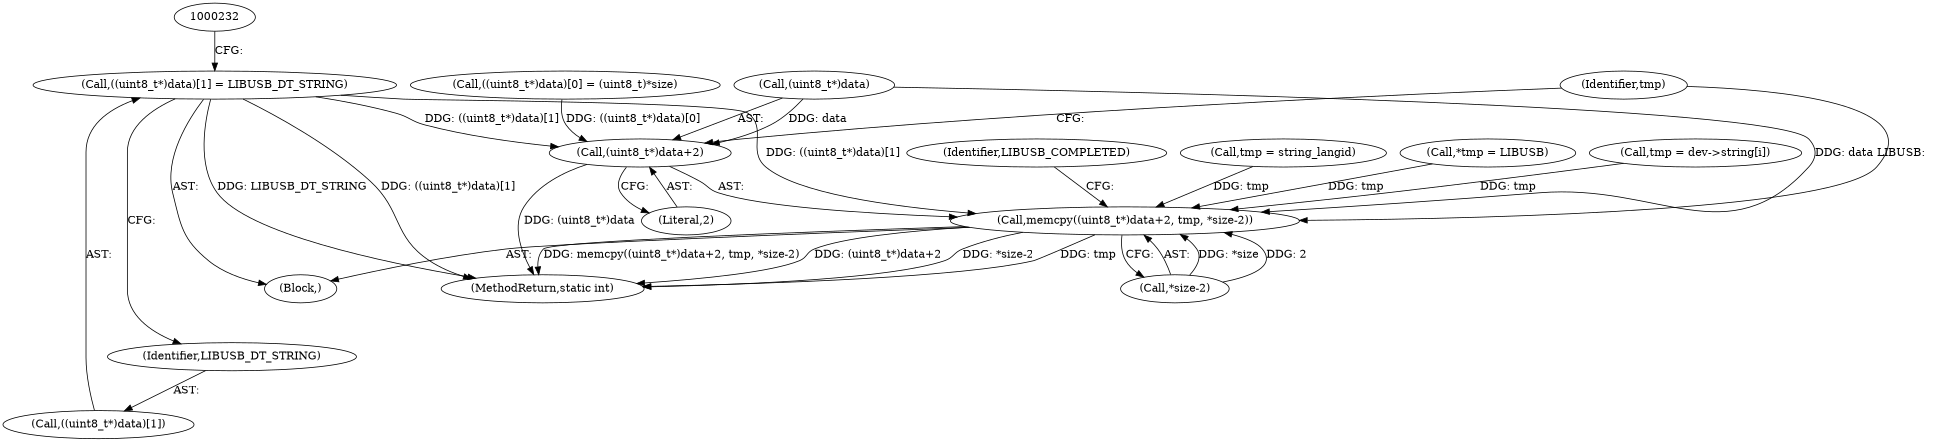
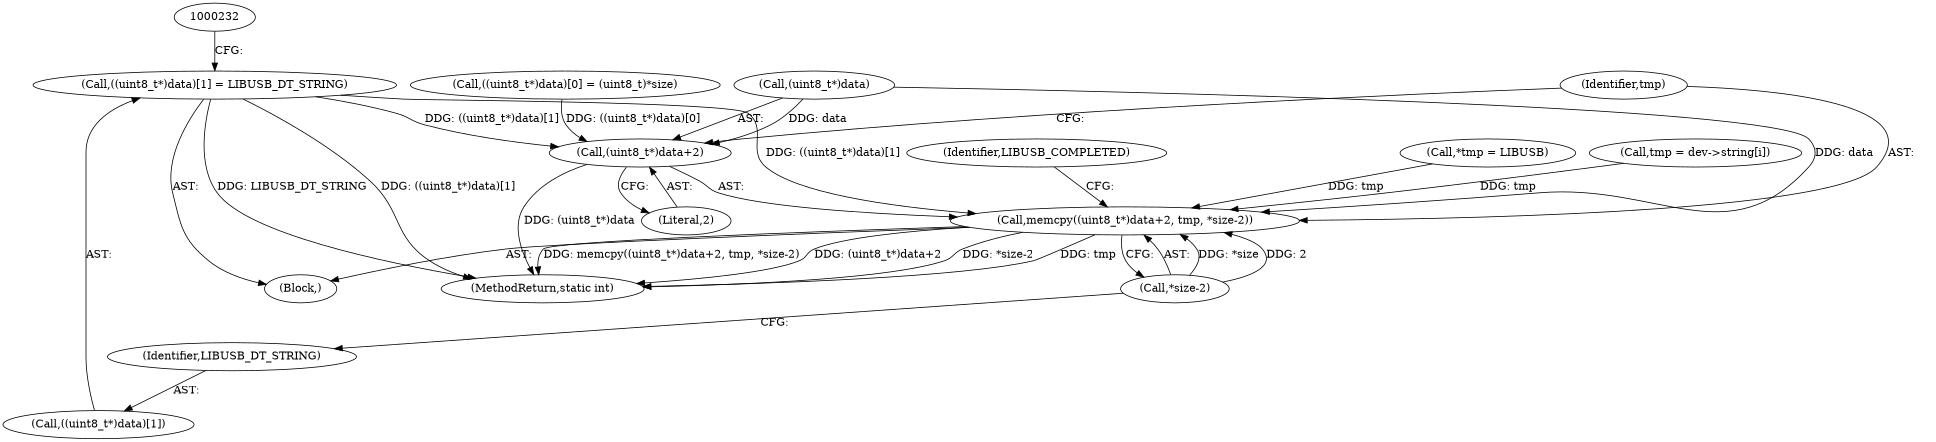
  digraph {
    n1 [label="(Call,((uint8_t*)data)[1] = LIBUSB_DT_STRING)"]
    n2 [label="(Call,memcpy((uint8_t*)data+2, tmp, *size-2))"]
    n3 [label="(Call,(uint8_t*)data+2)"]
    n4 [label="(MethodReturn,static int)"]
    n5 [label="(Identifier,LIBUSB_DT_STRING)"]
    n6 [label="(Block,)"]
    n7 [label="(Call,*size-2)"]
    n8 [label="(Literal,2)"]
    n9 [label="(Call,((uint8_t*)data)[1])"]
    n10 [label="(Call,((uint8_t*)data)[0] = (uint8_t)*size)"]
-   n11 [label="(Call,tmp = string_langid)"]
    n12 [label="(Call,*tmp = LIBUSB)"]
    n13 [label="(Call,tmp = dev->string[i])"]
    n14 [label="(Identifier,tmp)"]
    n15 [label="(Call,(uint8_t*)data)"]
    n16 [label="(Identifier,LIBUSB_COMPLETED)"]
    1000232
    n1 -> n2 [label="DDG: ((uint8_t*)data)[1]"]
    n1 -> n3 [label="DDG: ((uint8_t*)data)[1]"]
    n1 -> n4 [label="DDG: ((uint8_t*)data)[1]"]
    n1 -> n4 [label="DDG: LIBUSB_DT_STRING"]
-   n1 -> n5 [label="CFG: "]
+   n7 -> n5 [label="CFG: "]
    n1 -> n6 [label="AST: "]
    n2 -> n4 [label="DDG: *size-2"]
    n2 -> n4 [label="DDG: tmp"]
    n2 -> n4 [label="DDG: memcpy((uint8_t*)data+2, tmp, *size-2)"]
    n2 -> n4 [label="DDG: (uint8_t*)data+2"]
    n2 -> n6 [label="AST: "]
    n2 -> n7 [label="CFG: "]
    n3 -> n2 [label="AST: "]
    n3 -> n4 [label="DDG: (uint8_t*)data"]
    n3 -> n8 [label="CFG: "]
    n5 -> n9 [label="AST: "]
    n7 -> n2 [label="AST: "]
    n7 -> n2 [label="DDG: *size"]
    n7 -> n2 [label="DDG: 2"]
    n8 -> n3 [label="AST: "]
    n9 -> n1 [label="AST: "]
    n10 -> n3 [label="DDG: ((uint8_t*)data)[0]"]
-   n11 -> n2 [label="DDG: tmp"]
    n12 -> n2 [label="DDG: tmp"]
    n13 -> n2 [label="DDG: tmp"]
-   n14 -> n2 [label="LIBUSB: "]
+   n14 -> n2 [label="AST: "]
    n14 -> n3 [label="CFG: "]
    n15 -> n2 [label="DDG: data"]
    n15 -> n3 [label="AST: "]
    n15 -> n3 [label="DDG: data"]
    n16 -> n2 [label="CFG: "]
    1000232 -> n1 [label="CFG: "]
  }
